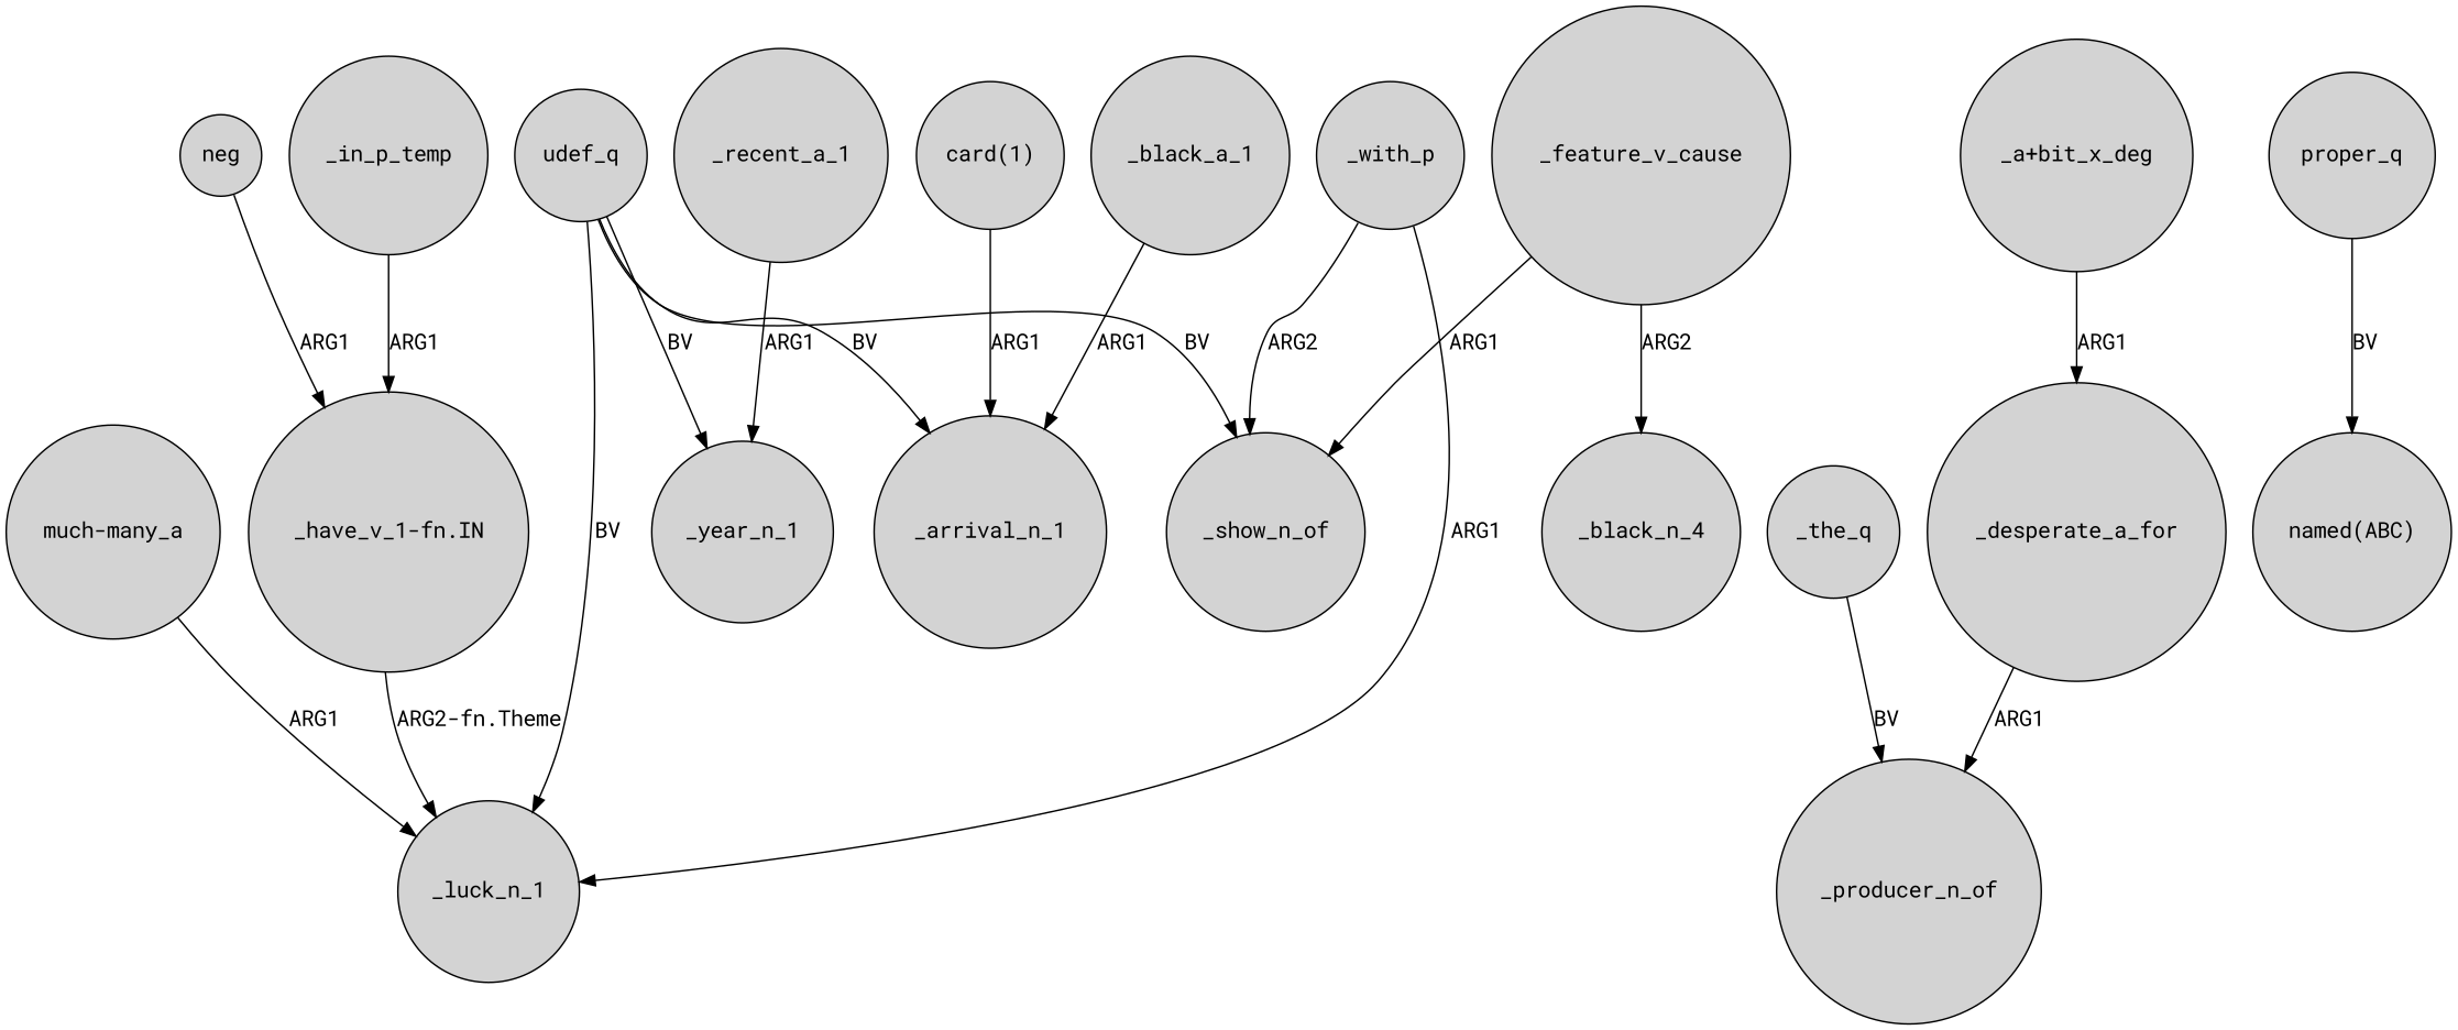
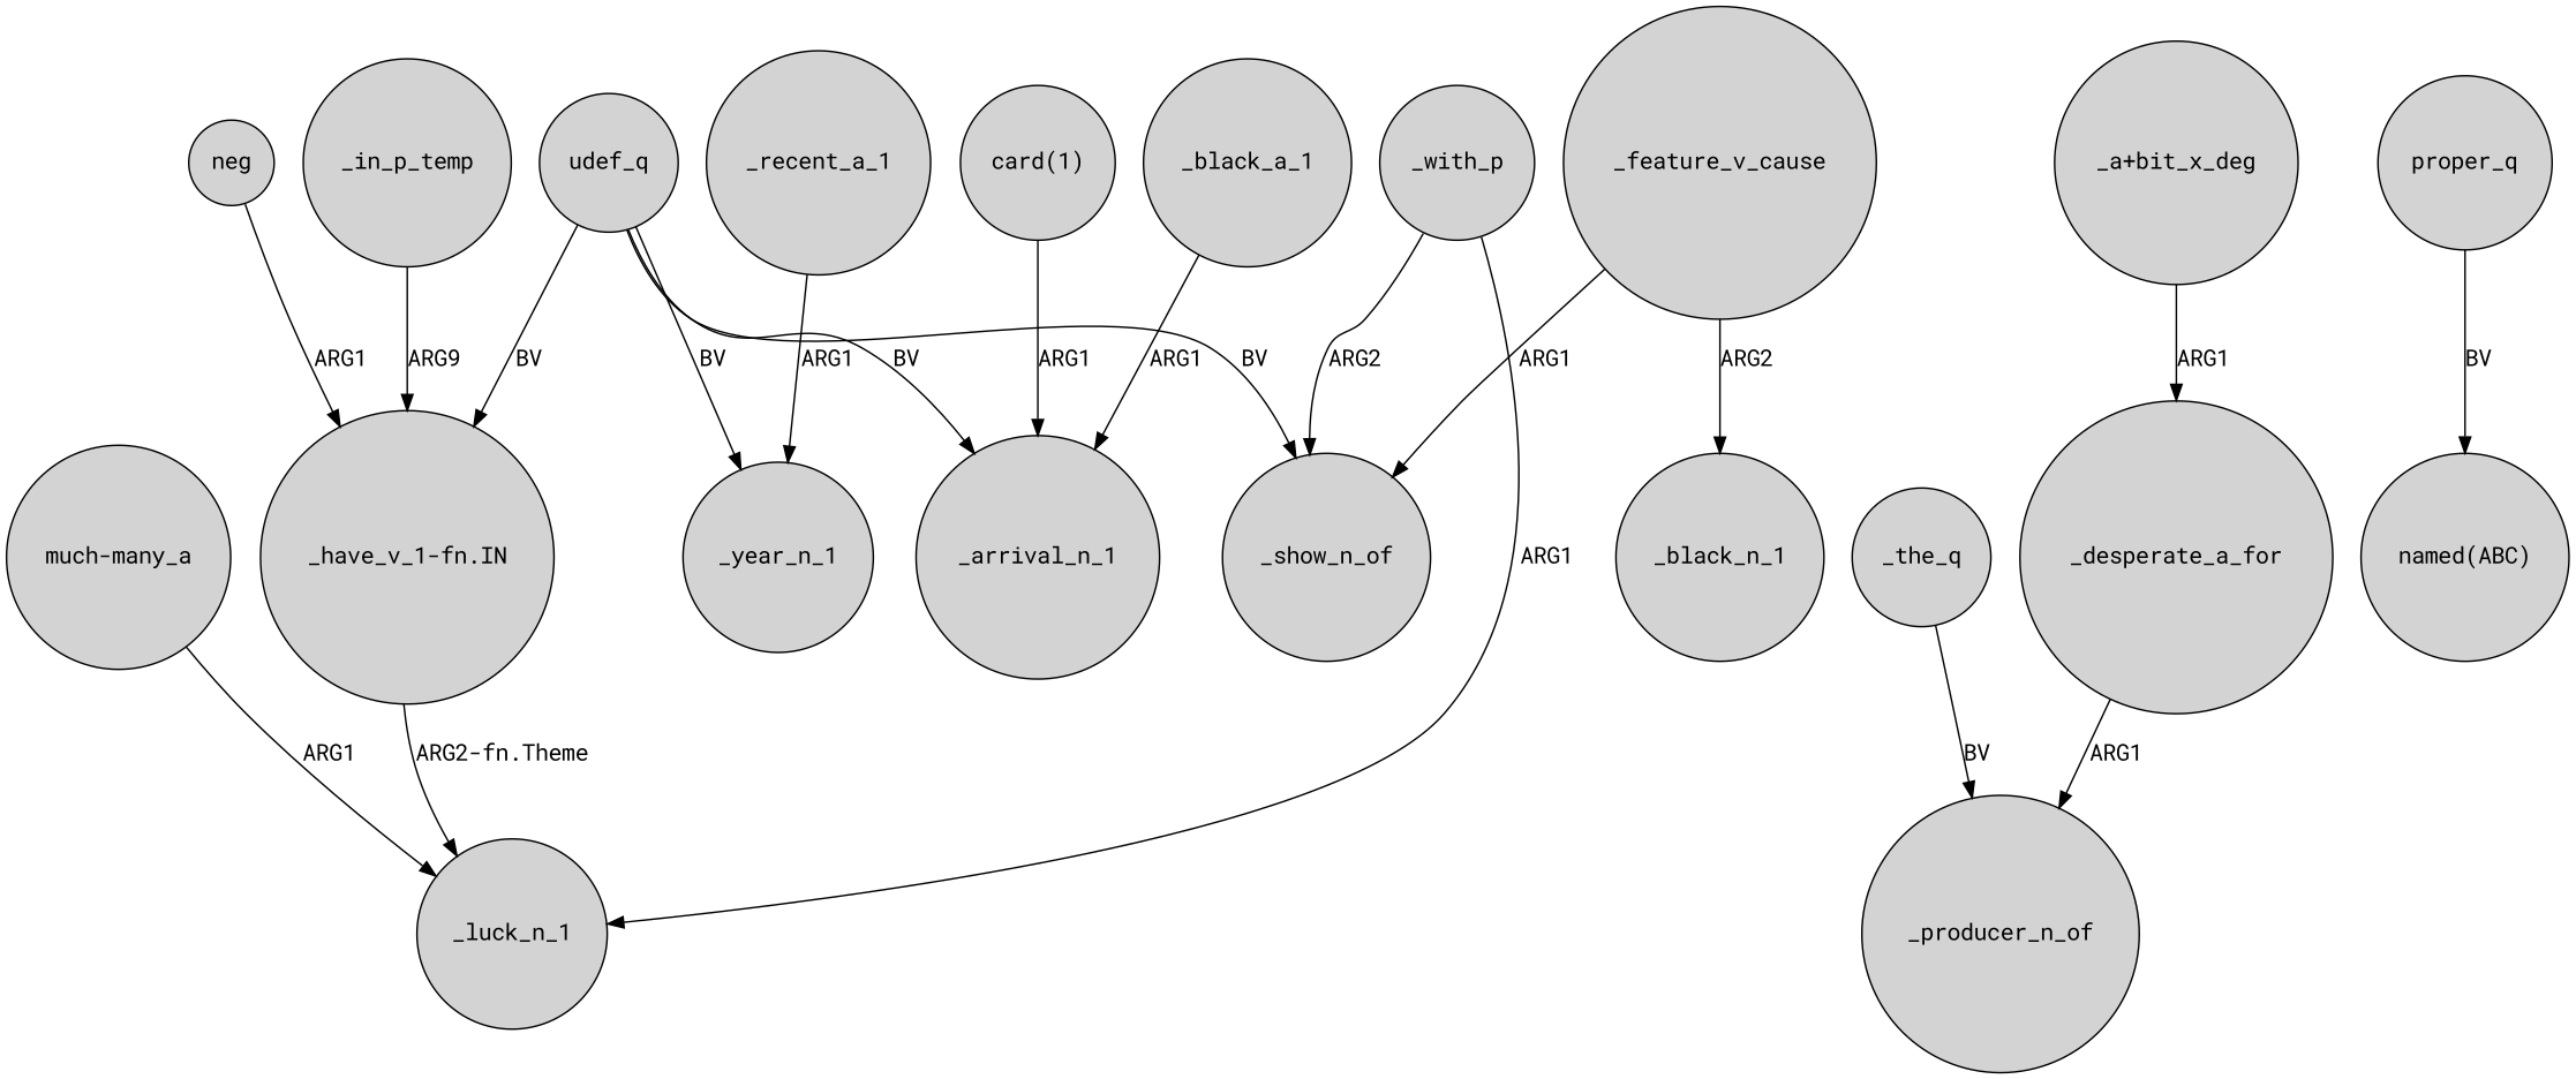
  digraph {
    fontname="Roboto Mono"
    node [fontname="Roboto Mono" shape=circle style=filled]
    edge [fontname="Roboto Mono"]
    "much-many_a"
    _luck_n_1
    _the_q
    _producer_n_of
    neg
    "_have_v_1-fn.IN"
    udef_q
    _arrival_n_1
    _show_n_of
    _year_n_1
    "_a+bit_x_deg"
    _desperate_a_for
    _with_p
    _feature_v_cause
-   _black_n_1 [label=_black_n_4]
+   _black_n_1
    _in_p_temp
    _recent_a_1
    "card(1)"
    proper_q
    "named(ABC)"
    n21 [label=_black_a_1]
    "much-many_a" -> _luck_n_1 [label=ARG1]
    _the_q -> _producer_n_of [label=BV]
    neg -> "_have_v_1-fn.IN" [label=ARG1]
    "_have_v_1-fn.IN" -> _luck_n_1 [label="ARG2-fn.Theme"]
-   udef_q -> _luck_n_1 [label=BV]
+   udef_q -> "_have_v_1-fn.IN" [label=BV]
    udef_q -> _arrival_n_1 [label=BV]
    udef_q -> _show_n_of [label=BV]
    udef_q -> _year_n_1 [label=BV]
    "_a+bit_x_deg" -> _desperate_a_for [label=ARG1]
    _desperate_a_for -> _producer_n_of [label=ARG1]
    _with_p -> _luck_n_1 [label=ARG1]
    _with_p -> _show_n_of [label=ARG2]
    _feature_v_cause -> _show_n_of [label=ARG1]
    _feature_v_cause -> _black_n_1 [label=ARG2]
-   _in_p_temp -> "_have_v_1-fn.IN" [label=ARG1]
+   _in_p_temp -> "_have_v_1-fn.IN" [label=ARG9]
    _recent_a_1 -> _year_n_1 [label=ARG1]
    "card(1)" -> _arrival_n_1 [label=ARG1]
    proper_q -> "named(ABC)" [label=BV]
    n21 -> _arrival_n_1 [label=ARG1]
  }
